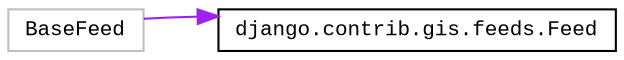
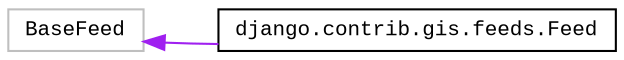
  digraph {
    rankdir=LR
    fontname="Liberation Mono"
    node [fillcolor=white fontname="Liberation Mono" fontsize=10 shape=record style=filled]
    n1 [color=grey75 height=0.2 label=BaseFeed width=0.4]
    n2 [color=black height=0.2 label="django.contrib.gis.feeds.Feed" width=0.4]
-   n2 -> n1 [color=purple dir=back fontname="Liberation Mono" fontsize=10 labelfontname=Helvetica labelfontsize=10 style=solid]
+   n1 -> n2 [color=purple dir=back fontname="Liberation Mono" fontsize=10 labelfontname=Helvetica labelfontsize=10 style=solid]
  }
